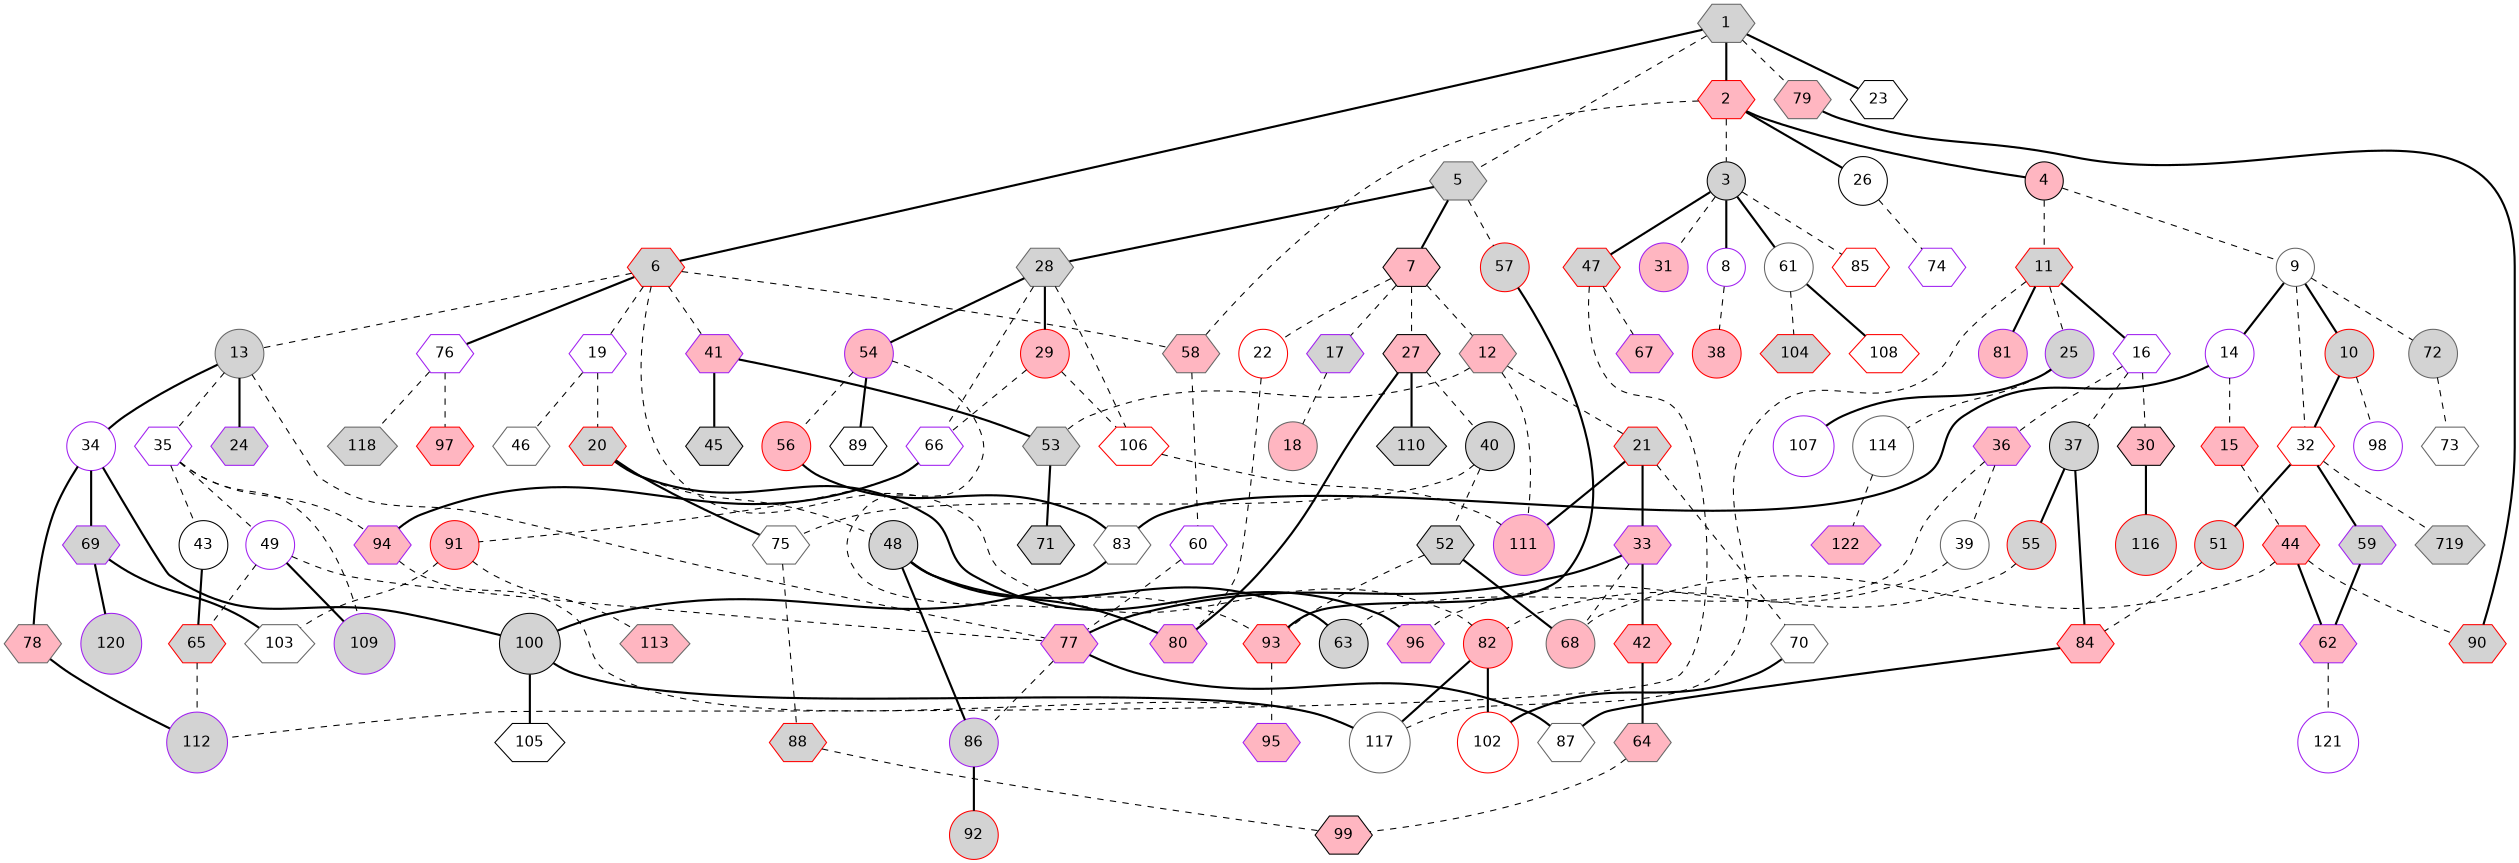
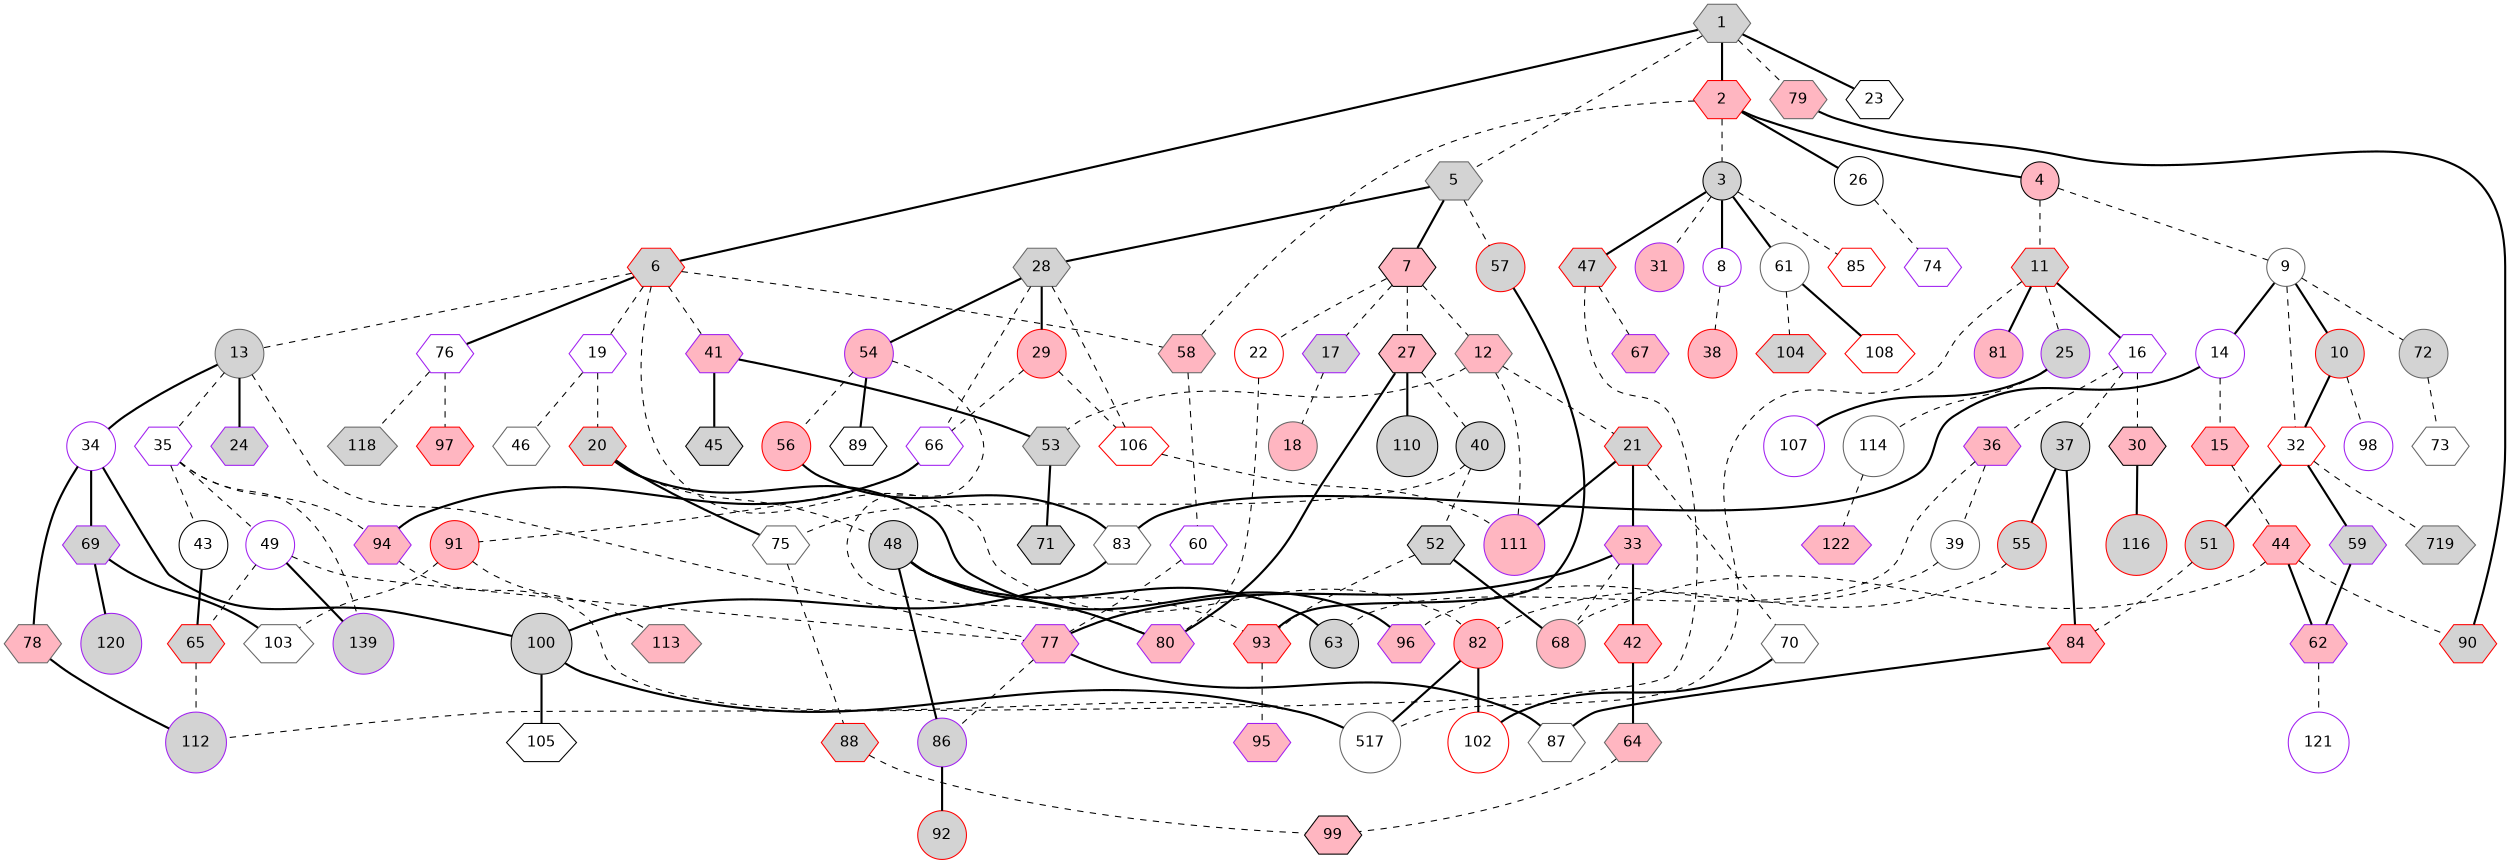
  graph {
    fontname="DejaVu Sans"
    node [color=purple fillcolor=lightgrey fontname="DejaVu Sans" shape=hexagon style=filled]
    edge [fontname="DejaVu Sans" style=dashed]
    1 [color=gray40]
    2 [color=red fillcolor=lightpink]
    5 [color=gray40]
    6 [color=red]
    23 [color=black fillcolor=white]
    79 [color=gray40 fillcolor=lightpink]
    3 [color=black shape=circle]
    4 [color=black fillcolor=lightpink shape=circle]
    26 [color=black fillcolor=white shape=circle]
    58 [color=gray40 fillcolor=lightpink]
    7 [color=black fillcolor=lightpink]
    28 [color=gray40]
    57 [color=red shape=circle]
    13 [color=gray40 shape=circle]
    19 [fillcolor=white]
    41 [fillcolor=lightpink]
    76 [fillcolor=white]
    82 [color=red fillcolor=lightpink shape=circle]
    90 [color=red]
    8 [fillcolor=white shape=circle]
    31 [fillcolor=lightpink shape=circle]
    47 [color=red]
    61 [color=gray40 fillcolor=white shape=circle]
    85 [color=red fillcolor=white]
    9 [color=gray40 fillcolor=white shape=circle]
    11 [color=red]
    74 [fillcolor=white]
    60 [fillcolor=white]
    38 [color=red fillcolor=lightpink shape=circle]
    67 [fillcolor=lightpink]
    112 [shape=circle]
    104 [color=red]
    108 [color=red fillcolor=white]
    10 [color=red shape=circle]
    14 [fillcolor=white shape=circle]
    32 [color=red fillcolor=white]
    72 [color=gray40 shape=circle]
    16 [fillcolor=white]
    25 [shape=circle]
    81 [fillcolor=lightpink shape=circle]
-   117 [color=gray40 fillcolor=white shape=circle]
+   117 [color=gray40 fillcolor=white shape=circle label=517]
    12 [color=gray40 fillcolor=lightpink]
    17
    22 [color=red fillcolor=white shape=circle]
    27 [color=black fillcolor=lightpink]
    29 [color=red fillcolor=lightpink shape=circle]
    54 [fillcolor=lightpink shape=circle]
    66 [fillcolor=white]
    106 [color=red fillcolor=white]
    93 [color=red fillcolor=lightpink]
    24
    34 [fillcolor=white shape=circle]
    35 [fillcolor=white]
    77 [fillcolor=lightpink]
    20 [color=red]
    46 [color=gray40 fillcolor=white]
    53 [color=gray40]
    45 [color=black]
    97 [color=red fillcolor=lightpink]
    118 [color=gray40]
    102 [color=red fillcolor=white shape=circle]
    21 [color=red]
    111 [fillcolor=lightpink shape=circle]
    18 [color=gray40 fillcolor=lightpink shape=circle]
    80 [fillcolor=lightpink]
    40 [color=black shape=circle]
-   110 [color=black]
+   110 [color=black shape=circle]
    98 [fillcolor=white shape=circle]
    15 [color=red fillcolor=lightpink]
    83 [color=gray40 fillcolor=white]
    51 [color=red shape=circle]
    59
    n73 [color=gray40 label=719]
    73 [color=gray40 fillcolor=white]
    30 [color=black fillcolor=lightpink]
    36 [fillcolor=lightpink]
    37 [color=black shape=circle]
    107 [fillcolor=white shape=circle]
    114 [color=gray40 fillcolor=white shape=circle]
    33 [fillcolor=lightpink]
    70 [color=gray40 fillcolor=white]
    75 [color=gray40 fillcolor=white]
    52 [color=black]
    71 [color=black]
    69
    78 [color=gray40 fillcolor=lightpink]
    100 [color=black shape=circle]
    43 [color=black fillcolor=white shape=circle]
    49 [fillcolor=white shape=circle]
    94 [fillcolor=lightpink]
-   109 [shape=circle]
+   109 [shape=circle label=139]
    86 [shape=circle]
    87 [color=gray40 fillcolor=white]
    44 [color=red fillcolor=lightpink]
    68 [color=gray40 fillcolor=lightpink shape=circle]
    62 [fillcolor=lightpink]
    116 [color=red shape=circle]
    39 [color=gray40 fillcolor=white shape=circle]
    63 [color=black shape=circle]
    55 [color=red shape=circle]
    84 [color=red fillcolor=lightpink]
    48 [color=black shape=circle]
    96 [fillcolor=lightpink]
    88 [color=red]
    42 [color=red fillcolor=lightpink]
    122 [fillcolor=lightpink]
    56 [color=red fillcolor=lightpink shape=circle]
    89 [color=black fillcolor=white]
    91 [color=red fillcolor=lightpink shape=circle]
    64 [color=gray40 fillcolor=lightpink]
    103 [color=gray40 fillcolor=white]
    120 [shape=circle]
    105 [color=black fillcolor=white]
    65 [color=red]
    99 [color=black fillcolor=lightpink]
    121 [fillcolor=white shape=circle]
    92 [color=red shape=circle]
    95 [fillcolor=lightpink]
    113 [color=gray40 fillcolor=lightpink]
    1 -- 2 [style=bold]
    1 -- 5
    1 -- 6 [style=bold]
    1 -- 23 [style=bold]
    1 -- 79
    2 -- 3
    2 -- 4 [style=bold]
    2 -- 26 [style=bold]
    2 -- 58
    5 -- 7 [style=bold]
    5 -- 28 [style=bold]
    5 -- 57
    6 -- 58
    6 -- 13
    6 -- 19
    6 -- 41
    6 -- 76 [style=bold]
    6 -- 82
    79 -- 90 [style=bold]
    3 -- 8 [style=bold]
    3 -- 31
    3 -- 47 [style=bold]
    3 -- 61 [style=bold]
    3 -- 85
    4 -- 9
    4 -- 11
    26 -- 74
    58 -- 60
    7 -- 12
    7 -- 17
    7 -- 22
    7 -- 27
    28 -- 29 [style=bold]
    28 -- 54 [style=bold]
    28 -- 66
    28 -- 106
    57 -- 93 [style=bold]
    13 -- 24 [style=bold]
    13 -- 34 [style=bold]
    13 -- 35
    13 -- 77
    19 -- 20
    19 -- 46
    41 -- 53 [style=bold]
    41 -- 45 [style=bold]
    76 -- 97
    76 -- 118
    82 -- 117 [style=bold]
    82 -- 102 [style=bold]
    8 -- 38
    47 -- 67
    47 -- 112
    61 -- 104
    61 -- 108 [style=bold]
    9 -- 10 [style=bold]
    9 -- 14 [style=bold]
    9 -- 32
    9 -- 72
    11 -- 16 [style=bold]
    11 -- 25
    11 -- 81 [style=bold]
    11 -- 117
    60 -- 77
    10 -- 32 [style=bold]
    10 -- 98
    14 -- 15
    14 -- 83 [style=bold]
    32 -- 51 [style=bold]
    32 -- 59 [style=bold]
    32 -- n73
    72 -- 73
    16 -- 30
    16 -- 36
    16 -- 37
    25 -- 107 [style=bold]
    25 -- 114
    12 -- 53
    12 -- 21
    12 -- 111
    17 -- 18
    22 -- 80
    27 -- 80 [style=bold]
    27 -- 40
    27 -- 110 [style=bold]
    29 -- 66
    29 -- 106
    54 -- 80
    54 -- 56
    54 -- 89 [style=bold]
    66 -- 94 [style=bold]
    66 -- 91
    106 -- 111
    93 -- 95
    34 -- 69 [style=bold]
    34 -- 78 [style=bold]
    34 -- 100 [style=bold]
    35 -- 43
    35 -- 49
    35 -- 94
    35 -- 109
    77 -- 86
    77 -- 87 [style=bold]
    20 -- 75 [style=bold]
    20 -- 48
    20 -- 96 [style=bold]
    53 -- 71 [style=bold]
    21 -- 111 [style=bold]
    21 -- 33 [style=bold]
    21 -- 70
    40 -- 75
    40 -- 52
    15 -- 44
    83 -- 100 [style=bold]
    51 -- 84
    59 -- 62 [style=bold]
    30 -- 116 [style=bold]
    36 -- 39
    36 -- 63
    37 -- 55 [style=bold]
    37 -- 84 [style=bold]
    114 -- 122
    33 -- 77 [style=bold]
    33 -- 68
    33 -- 42 [style=bold]
    70 -- 102 [style=bold]
    75 -- 88
    52 -- 93
    52 -- 68 [style=bold]
    69 -- 103 [style=bold]
    69 -- 120 [style=bold]
    78 -- 112 [style=bold]
    100 -- 117 [style=bold]
    100 -- 105 [style=bold]
    43 -- 65 [style=bold]
    49 -- 77
    49 -- 109 [style=bold]
    49 -- 65
    94 -- 117
    86 -- 92 [style=bold]
    44 -- 90
    44 -- 68
    44 -- 62 [style=bold]
    62 -- 121
    39 -- 96
    55 -- 82
    84 -- 87 [style=bold]
    48 -- 93
    48 -- 80 [style=bold]
    48 -- 86 [style=bold]
    48 -- 63 [style=bold]
    88 -- 99
    42 -- 64 [style=bold]
    56 -- 83 [style=bold]
    91 -- 103
    91 -- 113
    64 -- 99
    65 -- 112
  }
